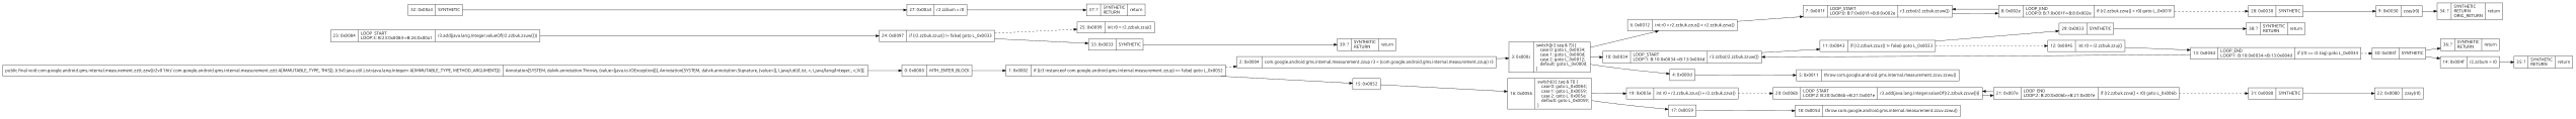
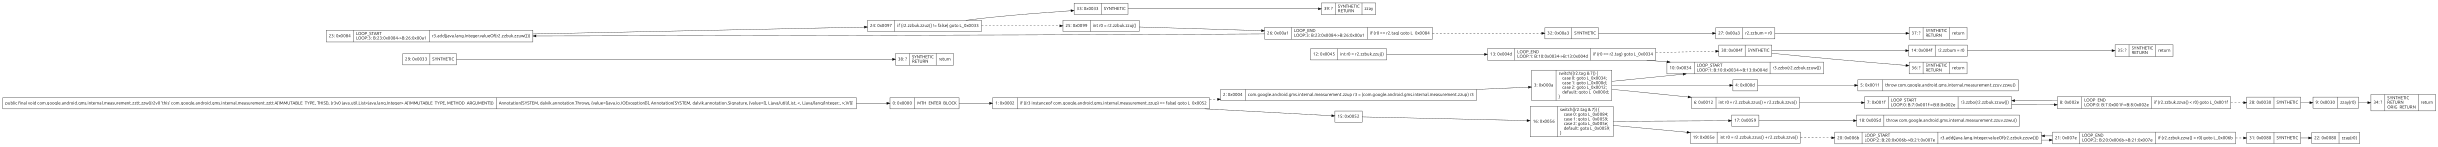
  digraph {
    fontname=Ubuntu
    rankdir=LR
    node [fontname=Ubuntu shape=record]
    edge [fontname=Ubuntu]
    n1 [label="{0\:\ 0x0000|MTH_ENTER_BLOCK\l}"]
    n2 [label="{1\:\ 0x0002|if ((r3 instanceof com.google.android.gms.internal.measurement.zzup) == false) goto L_0x0052\l}"]
    n3 [label="{2\:\ 0x0004|com.google.android.gms.internal.measurement.zzup r3 = (com.google.android.gms.internal.measurement.zzup) r3\l}"]
    n4 [label="{15\:\ 0x0052}"]
    n5 [label="{3\:\ 0x000a|switch((r2.tag & 7)) \{\l    case 0: goto L_0x0034;\l    case 1: goto L_0x000d;\l    case 2: goto L_0x0012;\l    default: goto L_0x000d;\l\}\l}"]
    n6 [label="{16\:\ 0x0056|switch((r2.tag & 7)) \{\l    case 0: goto L_0x0084;\l    case 1: goto L_0x0059;\l    case 2: goto L_0x005e;\l    default: goto L_0x0059;\l\}\l}"]
    n7 [label="{4\:\ 0x000d}"]
    n8 [label="{6\:\ 0x0012|int r0 = r2.zzbuk.zzus() + r2.zzbuk.zzva()\l}"]
    n9 [label="{10\:\ 0x0034|LOOP_START\lLOOP:1: B:10:0x0034\-\>B:13:0x004d\l|r3.zzbo(r2.zzbuk.zzuw())\l}"]
    n10 [label="{5\:\ 0x0011|throw com.google.android.gms.internal.measurement.zzuv.zzwu()\l}"]
    n11 [label="{7\:\ 0x001f|LOOP_START\lLOOP:0: B:7:0x001f\-\>B:8:0x002e\l|r3.zzbo(r2.zzbuk.zzuw())\l}"]
-   n12 [label="{11\:\ 0x0043|if (r2.zzbuk.zzuz() != false) goto L_0x0033\l}"]
    n13 [label="{8\:\ 0x002e|LOOP_END\lLOOP:0: B:7:0x001f\-\>B:8:0x002e\l|if (r2.zzbuk.zzva() \< r0) goto L_0x001f\l}"]
    n14 [label="{28\:\ 0x0030|SYNTHETIC\l}"]
    n15 [label="{9\:\ 0x0030|zzay(r0)\l}"]
    n16 [label="{34\:\ ?|SYNTHETIC\lRETURN\lORIG_RETURN\l|return\l}"]
    n17 [label="{12\:\ 0x0045|int r0 = r2.zzbuk.zzuj()\l}"]
    n18 [label="{29\:\ 0x0033|SYNTHETIC\l}"]
    n19 [label="{13\:\ 0x004d|LOOP_END\lLOOP:1: B:10:0x0034\-\>B:13:0x004d\l|if (r0 == r2.tag) goto L_0x0034\l}"]
    n20 [label="{38\:\ ?|SYNTHETIC\lRETURN\l|return\l}"]
    n21 [label="{30\:\ 0x004f|SYNTHETIC\l}"]
    n22 [label="{14\:\ 0x004f|r2.zzbum = r0\l}"]
    n23 [label="{36\:\ ?|SYNTHETIC\lRETURN\l|return\l}"]
    n24 [label="{35\:\ ?|SYNTHETIC\lRETURN\l|return\l}"]
    n25 [label="{17\:\ 0x0059}"]
    n26 [label="{19\:\ 0x005e|int r0 = r2.zzbuk.zzus() + r2.zzbuk.zzva()\l}"]
    n27 [label="{18\:\ 0x005d|throw com.google.android.gms.internal.measurement.zzuv.zzwu()\l}"]
    n28 [label="{20\:\ 0x006b|LOOP_START\lLOOP:2: B:20:0x006b\-\>B:21:0x007e\l|r3.add(java.lang.Integer.valueOf(r2.zzbuk.zzuw()))\l}"]
    n29 [label="{23\:\ 0x0084|LOOP_START\lLOOP:3: B:23:0x0084\-\>B:26:0x00a1\l|r3.add(java.lang.Integer.valueOf(r2.zzbuk.zzuw()))\l}"]
    n30 [label="{24\:\ 0x0097|if (r2.zzbuk.zzuz() != false) goto L_0x0033\l}"]
    n31 [label="{21\:\ 0x007e|LOOP_END\lLOOP:2: B:20:0x006b\-\>B:21:0x007e\l|if (r2.zzbuk.zzva() \< r0) goto L_0x006b\l}"]
    n32 [label="{31\:\ 0x0080|SYNTHETIC\l}"]
    n33 [label="{22\:\ 0x0080|zzay(r0)\l}"]
    n34 [label="{25\:\ 0x0099|int r0 = r2.zzbuk.zzuj()\l}"]
    n35 [label="{33\:\ 0x0033|SYNTHETIC\l}"]
-   n37 [label="{39\:\ ?|SYNTHETIC\lRETURN\l|return\l}"]
+   n36 [label="{26\:\ 0x00a1|LOOP_END\lLOOP:3: B:23:0x0084\-\>B:26:0x00a1\l|if (r0 == r2.tag) goto L_0x0084\l}"]
+   n37 [label="{39\:\ ?|SYNTHETIC\lRETURN\l|zzay\l}"]
    n38 [label="{32\:\ 0x00a3|SYNTHETIC\l}"]
    n39 [label="{27\:\ 0x00a3|r2.zzbum = r0\l}"]
    n40 [label="{37\:\ ?|SYNTHETIC\lRETURN\l|return\l}"]
    n41 [label="{public final void com.google.android.gms.internal.measurement.zztt.zzw((r2v0 'this' com.google.android.gms.internal.measurement.zztt A[IMMUTABLE_TYPE, THIS]), (r3v0 java.util.List\<java.lang.Integer\> A[IMMUTABLE_TYPE, METHOD_ARGUMENT]))  | Annotation[SYSTEM, dalvik.annotation.Throws, \{value=[java.io.IOException]\}], Annotation[SYSTEM, dalvik.annotation.Signature, \{value=[(, Ljava\/util\/List, \<, Ljava\/lang\/Integer;, \>;)V]\}]\l}"]
    n1 -> n2
    n2 -> n3 [style=dashed]
    n2 -> n4
    n3 -> n5
    n4 -> n6
    n5 -> n7
    n5 -> n8
    n5 -> n9
    n6 -> n25
    n6 -> n26
    n7 -> n10
    n8 -> n11
-   n9 -> n12
    n11 -> n13
-   n12 -> n17 [style=dashed]
-   n12 -> n18
    n13 -> n11
    n13 -> n14 [style=dashed]
    n14 -> n15
    n15 -> n16
    n17 -> n19
    n18 -> n20
    n19 -> n9
    n19 -> n21 [style=dashed]
    n21 -> n22
    n21 -> n23
    n22 -> n24
    n25 -> n27
    n26 -> n28 [style=dashed]
    n28 -> n31
    n29 -> n30
    n30 -> n34 [style=dashed]
    n30 -> n35
    n31 -> n28
    n31 -> n32 [style=dashed]
    n32 -> n33
+   n34 -> n36
    n35 -> n37
+   n36 -> n29
+   n36 -> n38 [style=dashed]
    n38 -> n39
    n39 -> n40
    n41 -> n1
  }
